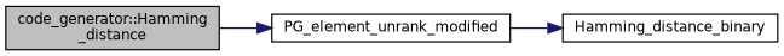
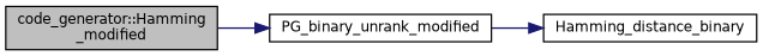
  digraph {
    rankdir=LR
    node [color=black fillcolor=white fontname=Helvetica fontsize=10 shape=record style=filled]
    edge [color=midnightblue fontname=Helvetica fontsize=10 labelfontname=Helvetica labelfontsize=10 style=solid]
-   n1 [fillcolor=grey75 fontcolor=black height=0.2 label="code_generator::Hamming\l_distance" width=0.4]
-   n2 [height=0.2 label=PG_element_unrank_modified width=0.4]
+   n1 [fillcolor=grey75 fontcolor=black height=0.2 label="code_generator::Hamming\l_modified" width=0.4]
+   n2 [height=0.2 label=PG_binary_unrank_modified width=0.4]
    n3 [height=0.2 label=Hamming_distance_binary width=0.4]
    n1 -> n2
    n2 -> n3
  }
